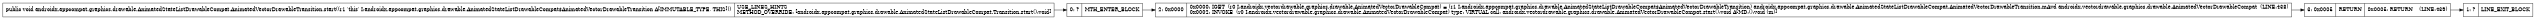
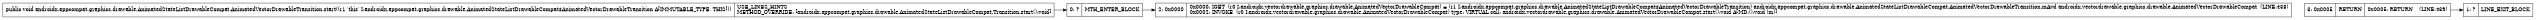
  digraph {
    rankdir=LR
    node [shape=record]
    n1 [label="{0\:\ ?|MTH_ENTER_BLOCK\l}"]
    n2 [label="{2\:\ 0x0000|0x0000: IGET  (r0 I:androidx.vectordrawable.graphics.drawable.AnimatedVectorDrawableCompat) = (r1 I:androidx.appcompat.graphics.drawable.AnimatedStateListDrawableCompat$AnimatedVectorDrawableTransition) androidx.appcompat.graphics.drawable.AnimatedStateListDrawableCompat.AnimatedVectorDrawableTransition.mAvd androidx.vectordrawable.graphics.drawable.AnimatedVectorDrawableCompat  (LINE:438)\l0x0002: INVOKE  (r0 I:androidx.vectordrawable.graphics.drawable.AnimatedVectorDrawableCompat) type: VIRTUAL call: androidx.vectordrawable.graphics.drawable.AnimatedVectorDrawableCompat.start():void A[MD:():void (m)]\l}"]
    n3 [label="{3\:\ 0x0005|RETURN\l|0x0005: RETURN    (LINE:439)\l}"]
    n4 [label="{1\:\ ?|LINE_EXIT_BLOCK\l}"]
    n5 [label="{public void androidx.appcompat.graphics.drawable.AnimatedStateListDrawableCompat.AnimatedVectorDrawableTransition.start((r1 'this' I:androidx.appcompat.graphics.drawable.AnimatedStateListDrawableCompat$AnimatedVectorDrawableTransition A[IMMUTABLE_TYPE, THIS]))  | USE_LINES_HINTS\lMETHOD_OVERRIDE: [androidx.appcompat.graphics.drawable.AnimatedStateListDrawableCompat.Transition.start():void]\l}"]
    n1 -> n2
-   n2 -> n3
    n3 -> n4
    n5 -> n1
  }
